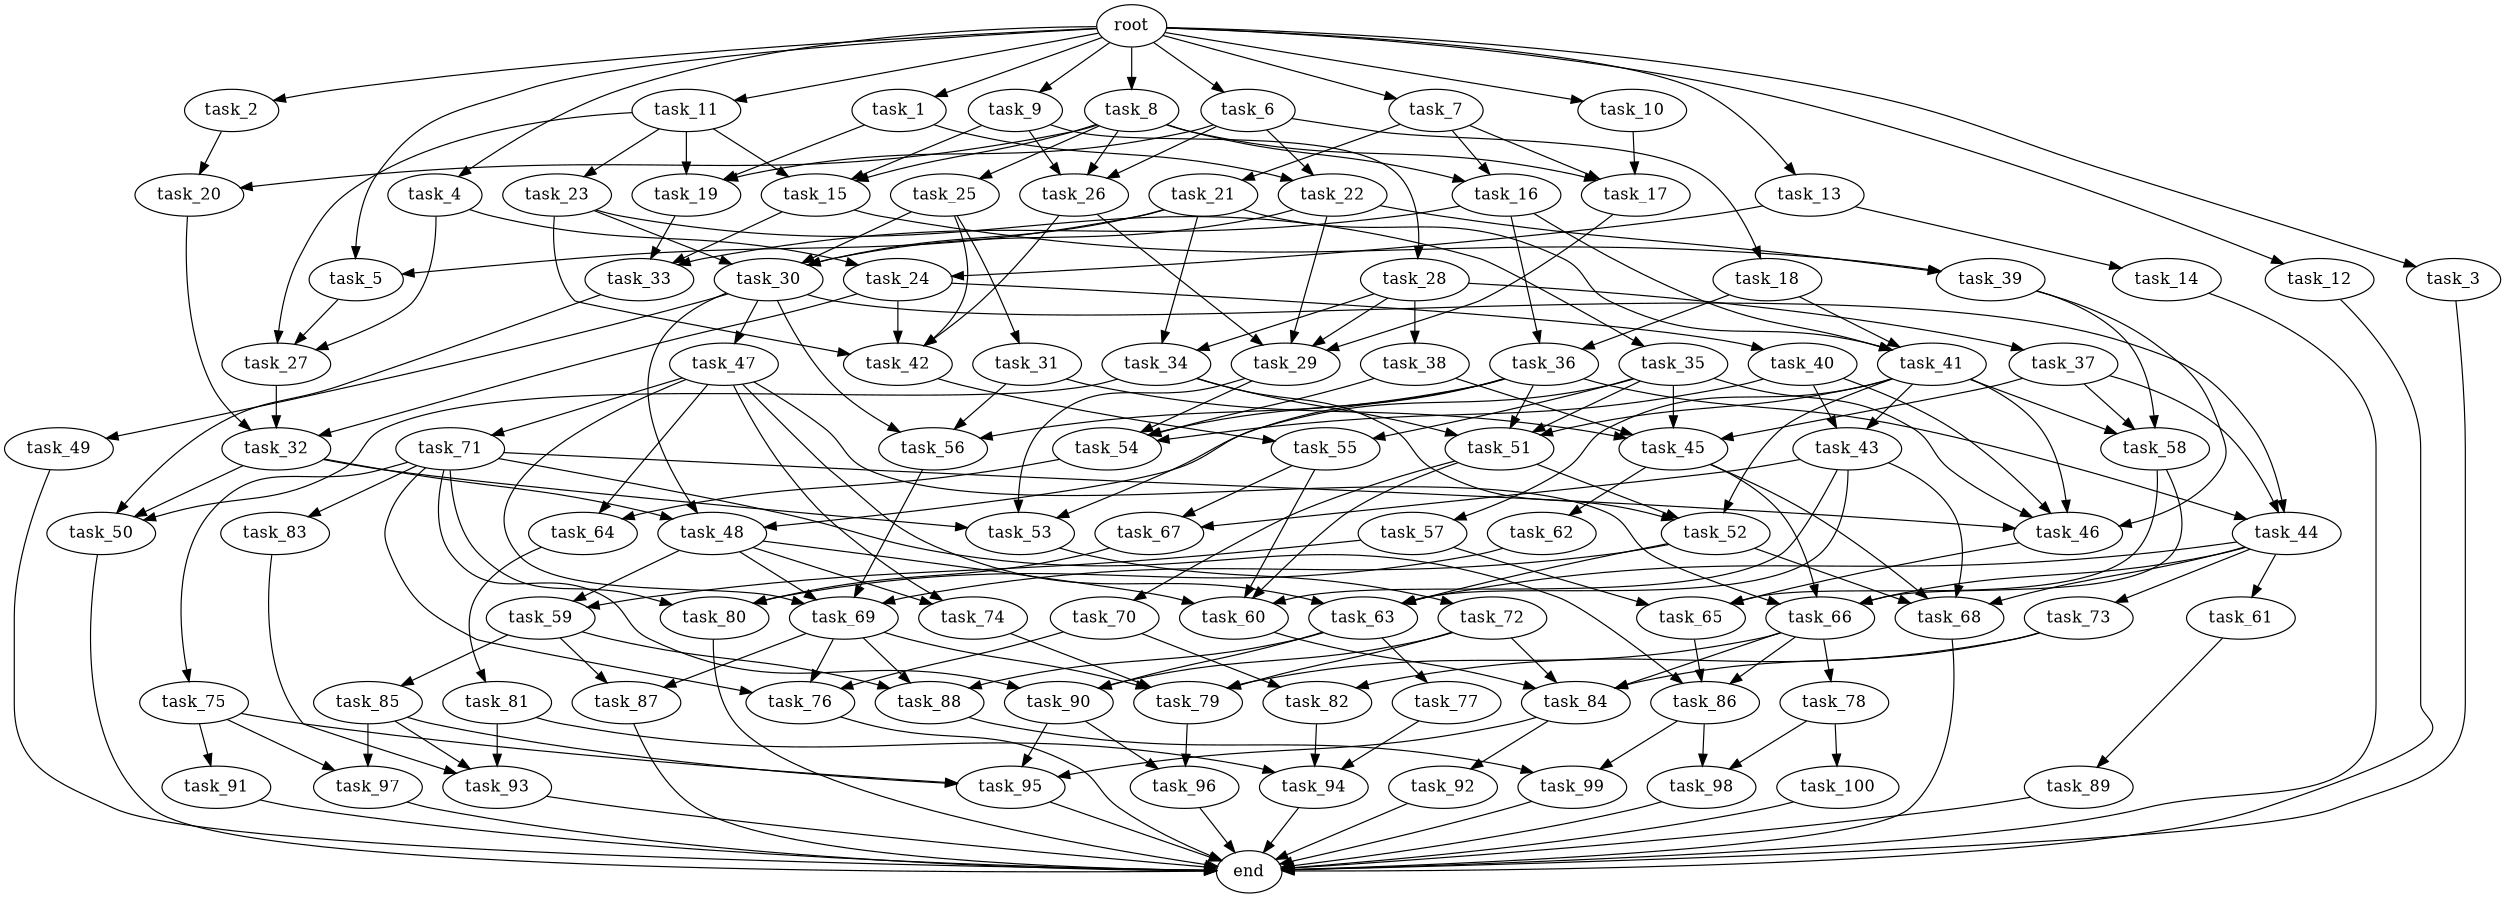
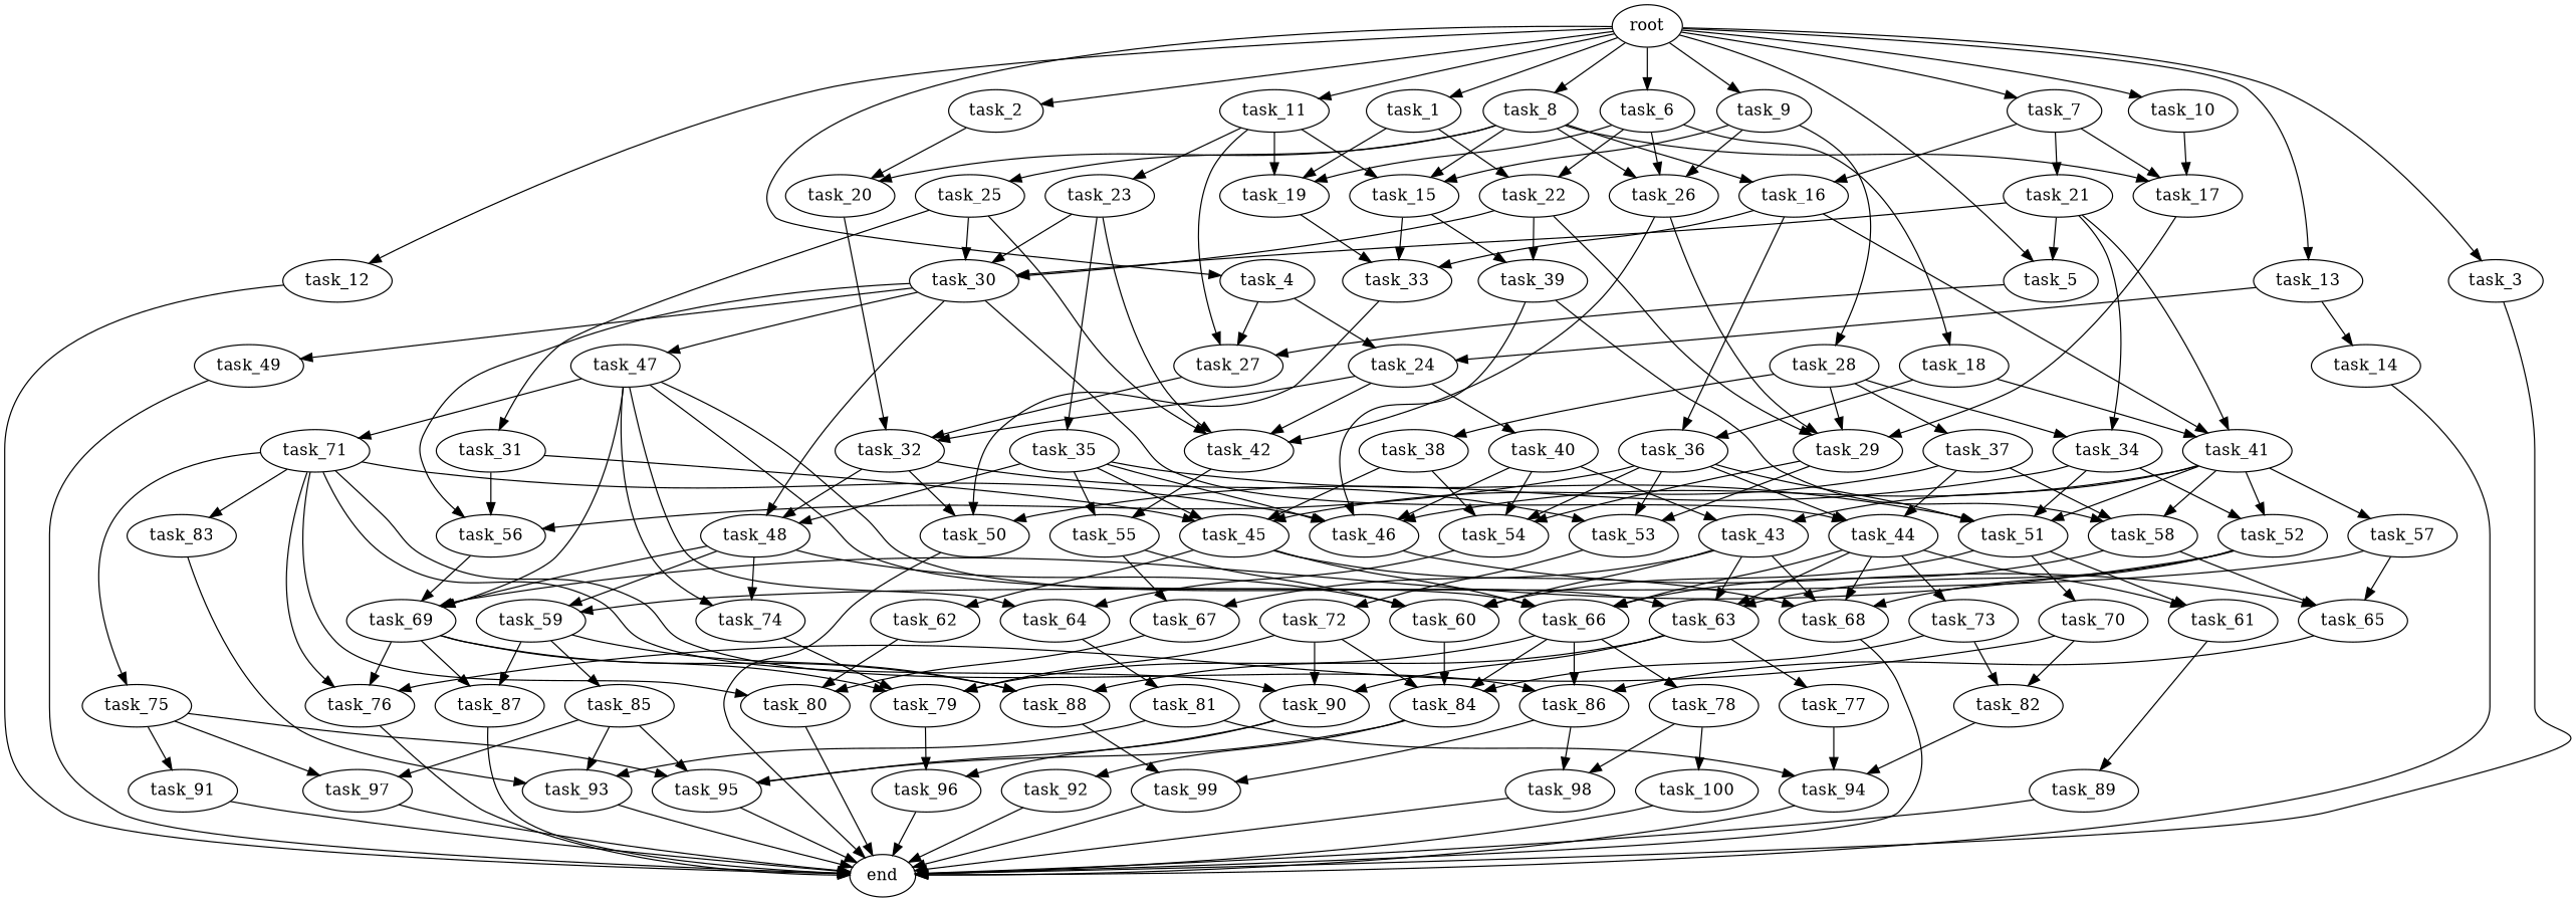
  digraph {
    task_66
    task_79
    task_78
    task_84
    task_86
    task_96
    task_100
    task_98
    task_92
    task_95
    task_99
    task_71
    task_83
    task_90
    task_80
    task_76
    task_75
    task_46
    task_93
    end
    task_91
    task_97
    task_27
    task_32
    task_50
    task_53
    task_48
    task_34
    task_52
    task_51
    task_69
    task_63
    task_68
    task_61
    task_70
    task_60
    task_87
    task_88
    task_77
    task_94
    task_26
    task_29
    task_42
    task_54
    task_55
    task_25
    task_30
    task_31
    task_44
    task_47
    task_56
    task_49
    task_45
    task_73
    task_82
    task_89
    task_19
    task_33
    task_57
    task_65
    task_59
    task_85
    task_64
    task_74
    task_81
    task_72
    task_20
    task_15
    task_39
    task_58
    task_16
    task_36
    task_41
    task_43
    task_10
    task_17
    task_23
    task_35
    task_28
    task_38
    task_37
    task_62
    task_4
    task_24
    task_40
    task_9
    task_14
    task_12
    task_67
    task_18
    task_11
    task_6
    task_22
    root
    task_1
    task_13
    task_2
    task_5
    task_7
    task_3
    task_8
    task_21
    task_66 -> task_79
    task_66 -> task_78
    task_66 -> task_84
    task_66 -> task_86
    task_79 -> task_96
    task_78 -> task_100
    task_78 -> task_98
    task_84 -> task_92
    task_84 -> task_95
    task_86 -> task_98
    task_86 -> task_99
    task_96 -> end
    task_100 -> end
    task_98 -> end
    task_92 -> end
    task_95 -> end
    task_99 -> end
    task_71 -> task_86
    task_71 -> task_83
    task_71 -> task_90
    task_71 -> task_80
    task_71 -> task_76
    task_71 -> task_75
    task_71 -> task_46
    task_83 -> task_93
    task_90 -> task_96
    task_90 -> task_95
    task_80 -> end
    task_76 -> end
    task_75 -> task_95
    task_75 -> task_91
    task_75 -> task_97
    task_46 -> task_65
    task_93 -> end
    task_91 -> end
    task_97 -> end
    task_27 -> task_32
    task_32 -> task_50
    task_32 -> task_53
    task_32 -> task_48
    task_50 -> end
    task_53 -> task_72
    task_48 -> task_69
    task_48 -> task_60
    task_48 -> task_59
    task_48 -> task_74
    task_34 -> task_50
    task_34 -> task_52
    task_34 -> task_51
    task_52 -> task_69
    task_52 -> task_63
    task_52 -> task_68
-   task_51 -> task_52
+   task_51 -> task_61
    task_51 -> task_70
    task_51 -> task_60
    task_69 -> task_79
    task_69 -> task_76
    task_69 -> task_87
    task_69 -> task_88
    task_63 -> task_90
    task_63 -> task_88
    task_63 -> task_77
    task_68 -> end
    task_61 -> task_89
    task_70 -> task_76
    task_70 -> task_82
    task_60 -> task_84
    task_87 -> end
    task_88 -> task_99
    task_77 -> task_94
    task_94 -> end
    task_26 -> task_29
    task_26 -> task_42
    task_29 -> task_53
    task_29 -> task_54
    task_42 -> task_55
    task_54 -> task_64
    task_55 -> task_60
    task_55 -> task_67
    task_25 -> task_42
    task_25 -> task_30
    task_25 -> task_31
    task_30 -> task_48
    task_30 -> task_44
    task_30 -> task_47
    task_30 -> task_56
    task_30 -> task_49
    task_31 -> task_56
    task_31 -> task_45
    task_44 -> task_66
    task_44 -> task_63
    task_44 -> task_68
    task_44 -> task_61
    task_44 -> task_73
    task_47 -> task_66
    task_47 -> task_71
    task_47 -> task_69
    task_47 -> task_63
    task_47 -> task_64
    task_47 -> task_74
    task_56 -> task_69
    task_49 -> end
    task_45 -> task_66
    task_45 -> task_68
    task_45 -> task_62
    task_73 -> task_84
    task_73 -> task_82
    task_82 -> task_94
    task_89 -> end
    task_19 -> task_33
    task_33 -> task_50
    task_57 -> task_65
    task_57 -> task_59
    task_65 -> task_86
    task_59 -> task_87
    task_59 -> task_88
    task_59 -> task_85
    task_85 -> task_95
    task_85 -> task_93
    task_85 -> task_97
    task_64 -> task_81
    task_74 -> task_79
    task_81 -> task_93
    task_81 -> task_94
    task_72 -> task_79
    task_72 -> task_84
    task_72 -> task_90
    task_20 -> task_32
    task_15 -> task_33
    task_15 -> task_39
    task_39 -> task_46
    task_39 -> task_58
    task_58 -> task_66
    task_58 -> task_65
    task_16 -> task_33
    task_16 -> task_36
    task_16 -> task_41
    task_36 -> task_53
    task_36 -> task_51
    task_36 -> task_54
    task_36 -> task_44
    task_36 -> task_56
    task_41 -> task_46
    task_41 -> task_52
    task_41 -> task_51
    task_41 -> task_57
    task_41 -> task_58
    task_41 -> task_43
    task_43 -> task_63
    task_43 -> task_68
    task_43 -> task_60
    task_43 -> task_67
    task_10 -> task_17
    task_17 -> task_29
    task_23 -> task_42
    task_23 -> task_30
    task_23 -> task_35
    task_35 -> task_46
    task_35 -> task_48
    task_35 -> task_51
    task_35 -> task_55
    task_35 -> task_45
    task_28 -> task_34
    task_28 -> task_29
    task_28 -> task_38
    task_28 -> task_37
    task_38 -> task_54
    task_38 -> task_45
    task_37 -> task_44
    task_37 -> task_45
    task_37 -> task_58
    task_62 -> task_80
    task_4 -> task_27
    task_4 -> task_24
    task_24 -> task_32
    task_24 -> task_42
    task_24 -> task_40
    task_40 -> task_46
    task_40 -> task_54
    task_40 -> task_43
    task_9 -> task_26
    task_9 -> task_15
    task_9 -> task_28
    task_14 -> end
    task_12 -> end
    task_67 -> task_80
    task_18 -> task_36
    task_18 -> task_41
    task_11 -> task_27
    task_11 -> task_19
    task_11 -> task_15
    task_11 -> task_23
    task_6 -> task_26
    task_6 -> task_19
    task_6 -> task_18
    task_6 -> task_22
    task_22 -> task_29
    task_22 -> task_30
    task_22 -> task_39
    root -> task_10
    root -> task_4
    root -> task_9
    root -> task_12
    root -> task_11
    root -> task_6
    root -> task_1
    root -> task_13
    root -> task_2
    root -> task_5
    root -> task_7
    root -> task_3
    root -> task_8
    task_1 -> task_19
    task_1 -> task_22
    task_13 -> task_24
    task_13 -> task_14
    task_2 -> task_20
    task_5 -> task_27
    task_7 -> task_16
    task_7 -> task_17
    task_7 -> task_21
    task_3 -> end
    task_8 -> task_26
    task_8 -> task_25
    task_8 -> task_20
    task_8 -> task_15
    task_8 -> task_16
    task_8 -> task_17
    task_21 -> task_34
    task_21 -> task_30
    task_21 -> task_41
    task_21 -> task_5
  }
